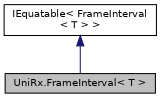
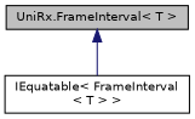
  digraph {
    node [color=black fontname=Helvetica fontsize=10 shape=record style=filled]
    n1 [fillcolor=grey75 fontcolor=black height=0.2 label="UniRx.FrameInterval\< T \>" width=0.4]
    n2 [fillcolor=white height=0.2 label="IEquatable\< FrameInterval\l\< T \> \>" width=0.4]
-   n2 -> n1 [color=midnightblue dir=back fontname=Helvetica fontsize=10 labelfontname=Helvetica labelfontsize=10 style=solid]
+   n1 -> n2 [color=midnightblue dir=back fontname=Helvetica fontsize=10 labelfontname=Helvetica labelfontsize=10 style=solid]
  }
